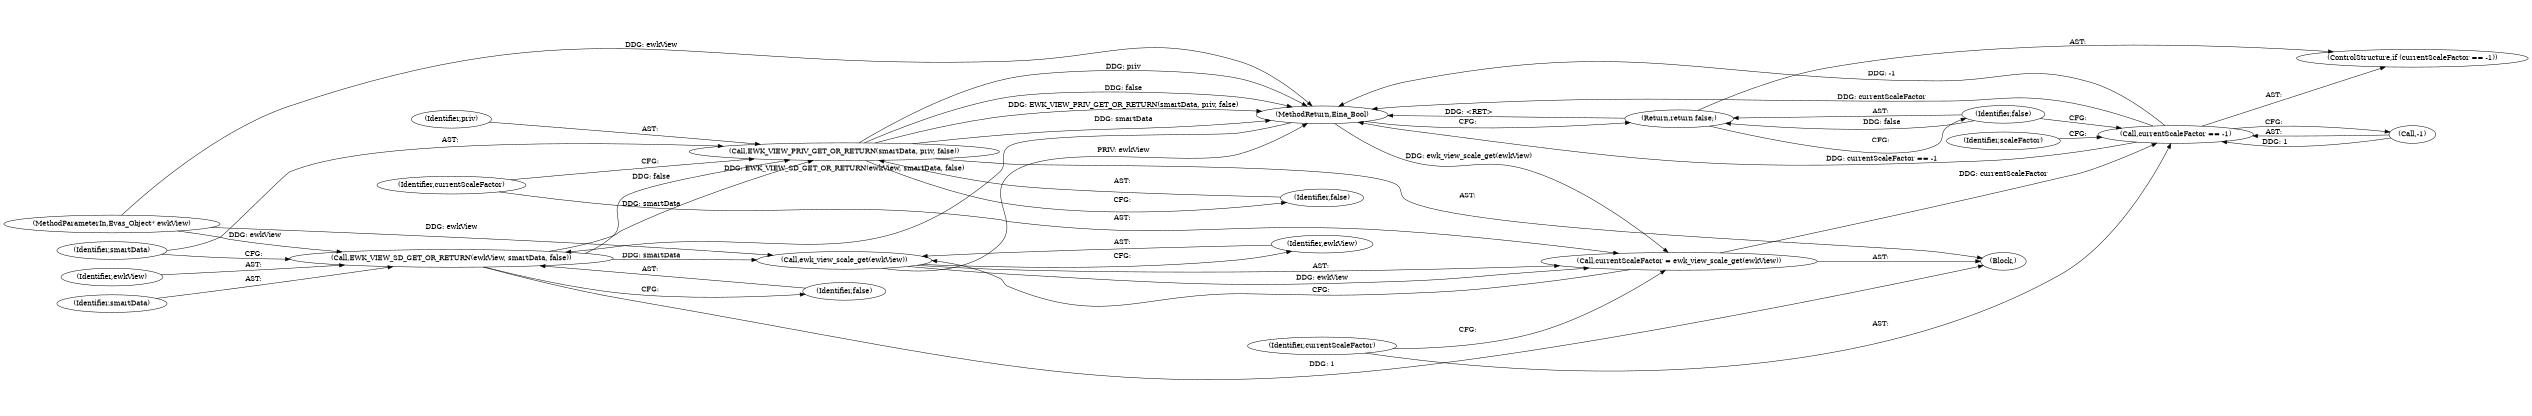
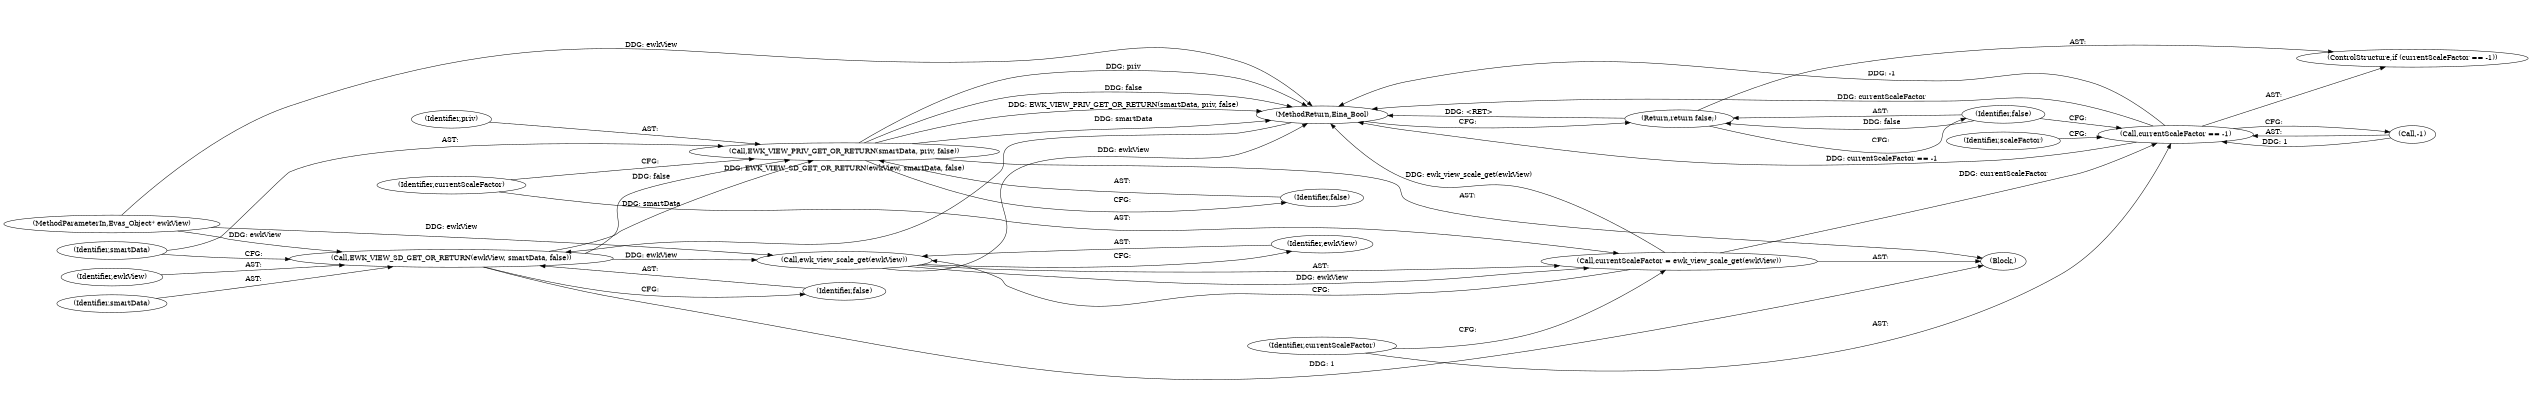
  digraph {
    rankdir=LR
    n1 [label="(MethodParameterIn,Evas_Object* ewkView)"]
    n2 [label="(Call,EWK_VIEW_SD_GET_OR_RETURN(ewkView, smartData, false))"]
    n3 [label="(Call,ewk_view_scale_get(ewkView))"]
    n4 [label="(MethodReturn,Eina_Bool)"]
    n5 [label="(Call,EWK_VIEW_PRIV_GET_OR_RETURN(smartData, priv, false))"]
    n6 [label="(Identifier,false)"]
    n7 [label="(Block,)"]
    n8 [label="(Call,currentScaleFactor = ewk_view_scale_get(ewkView))"]
    n9 [label="(Identifier,ewkView)"]
    n10 [label="(Return,return false;)"]
    n11 [label="(Identifier,false)"]
    n12 [label="(ControlStructure,if (currentScaleFactor == -1))"]
    n13 [label="(Identifier,false)"]
    n14 [label="(Call,currentScaleFactor == -1)"]
    n15 [label="(Call,-1)"]
    n16 [label="(Identifier,currentScaleFactor)"]
    n17 [label="(Identifier,smartData)"]
    n18 [label="(Identifier,scaleFactor)"]
    n19 [label="(Identifier,smartData)"]
    n20 [label="(Identifier,ewkView)"]
    n21 [label="(Identifier,currentScaleFactor)"]
    n22 [label="(Identifier,priv)"]
    n1 -> n2 [label="DDG: ewkView"]
    n1 -> n3 [label="DDG: ewkView"]
    n1 -> n4 [label="DDG: ewkView"]
-   n2 -> n3 [label="DDG: smartData"]
+   n2 -> n3 [label="DDG: ewkView"]
    n2 -> n5 [label="DDG: smartData"]
    n2 -> n5 [label="DDG: false"]
    n2 -> n6 [label="CFG: "]
    n2 -> n7 [label="DDG: 1"]
-   n3 -> n4 [label="PRIV: ewkView"]
+   n3 -> n4 [label="DDG: ewkView"]
    n3 -> n8 [label="AST: "]
    n3 -> n8 [label="DDG: ewkView"]
    n3 -> n9 [label="CFG: "]
    n4 -> n2 [label="DDG: EWK_VIEW_SD_GET_OR_RETURN(ewkView, smartData, false)"]
    n4 -> n10 [label="CFG: "]
    n5 -> n4 [label="DDG: smartData"]
    n5 -> n4 [label="DDG: priv"]
    n5 -> n4 [label="DDG: false"]
    n5 -> n4 [label="DDG: EWK_VIEW_PRIV_GET_OR_RETURN(smartData, priv, false)"]
    n5 -> n7 [label="AST: "]
    n5 -> n11 [label="CFG: "]
    n6 -> n2 [label="AST: "]
    n8 -> n3 [label="CFG: "]
-   n4 -> n8 [label="DDG: ewk_view_scale_get(ewkView)"]
+   n8 -> n4 [label="DDG: ewk_view_scale_get(ewkView)"]
    n8 -> n7 [label="AST: "]
    n8 -> n14 [label="DDG: currentScaleFactor"]
    n9 -> n3 [label="AST: "]
    n10 -> n4 [label="DDG: <RET>"]
    n10 -> n12 [label="AST: "]
    n10 -> n13 [label="CFG: "]
    n11 -> n5 [label="AST: "]
    n13 -> n10 [label="AST: "]
    n13 -> n10 [label="DDG: false"]
    n13 -> n14 [label="CFG: "]
    n14 -> n4 [label="DDG: -1"]
    n14 -> n4 [label="DDG: currentScaleFactor"]
    n14 -> n4 [label="DDG: currentScaleFactor == -1"]
    n14 -> n12 [label="AST: "]
    n14 -> n15 [label="CFG: "]
    n15 -> n14 [label="AST: "]
    n15 -> n14 [label="DDG: 1"]
    n16 -> n5 [label="CFG: "]
    n16 -> n8 [label="AST: "]
    n17 -> n2 [label="CFG: "]
    n17 -> n5 [label="AST: "]
    n18 -> n14 [label="CFG: "]
    n19 -> n2 [label="AST: "]
    n20 -> n2 [label="AST: "]
    n21 -> n8 [label="CFG: "]
    n21 -> n14 [label="AST: "]
    n22 -> n5 [label="AST: "]
  }
